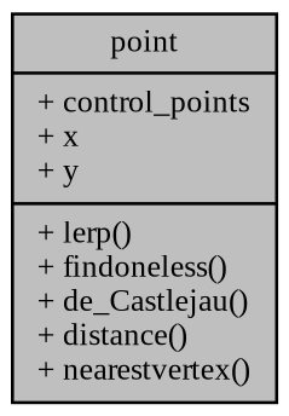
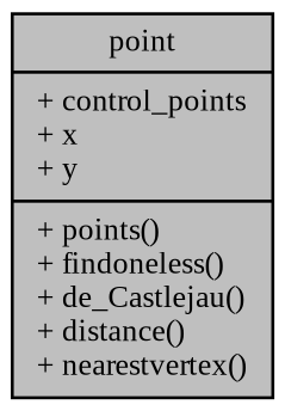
  digraph {
    fontname="Liberation Serif"
-   n1 [color=black fillcolor=grey75 fontcolor=black fontname="Liberation Serif" fontsize=10 height=0.2 label="{point\n|+ control_points\l+ x\l+ y\l|+ lerp()\l+ findoneless()\l+ de_Castlejau()\l+ distance()\l+ nearestvertex()\l}" shape=record style=filled width=0.4]
+   n1 [color=black fillcolor=grey75 fontcolor=black fontname="Liberation Serif" fontsize=10 height=0.2 label="{point\n|+ control_points\l+ x\l+ y\l|+ points()\l+ findoneless()\l+ de_Castlejau()\l+ distance()\l+ nearestvertex()\l}" shape=record style=filled width=0.4]
  }
